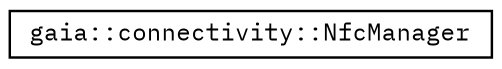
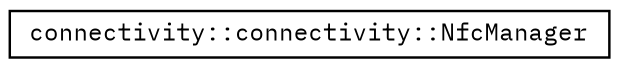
  digraph {
    rankdir=LR
    fontname="IBM Plex Mono"
-   n1 [color=black fillcolor=white fontname="IBM Plex Mono" fontsize=10 height=0.2 label="gaia::connectivity::NfcManager" shape=record style=filled width=0.4]
+   n1 [color=black fillcolor=white fontname="IBM Plex Mono" fontsize=10 height=0.2 label="connectivity::connectivity::NfcManager" shape=record style=filled width=0.4]
  }
